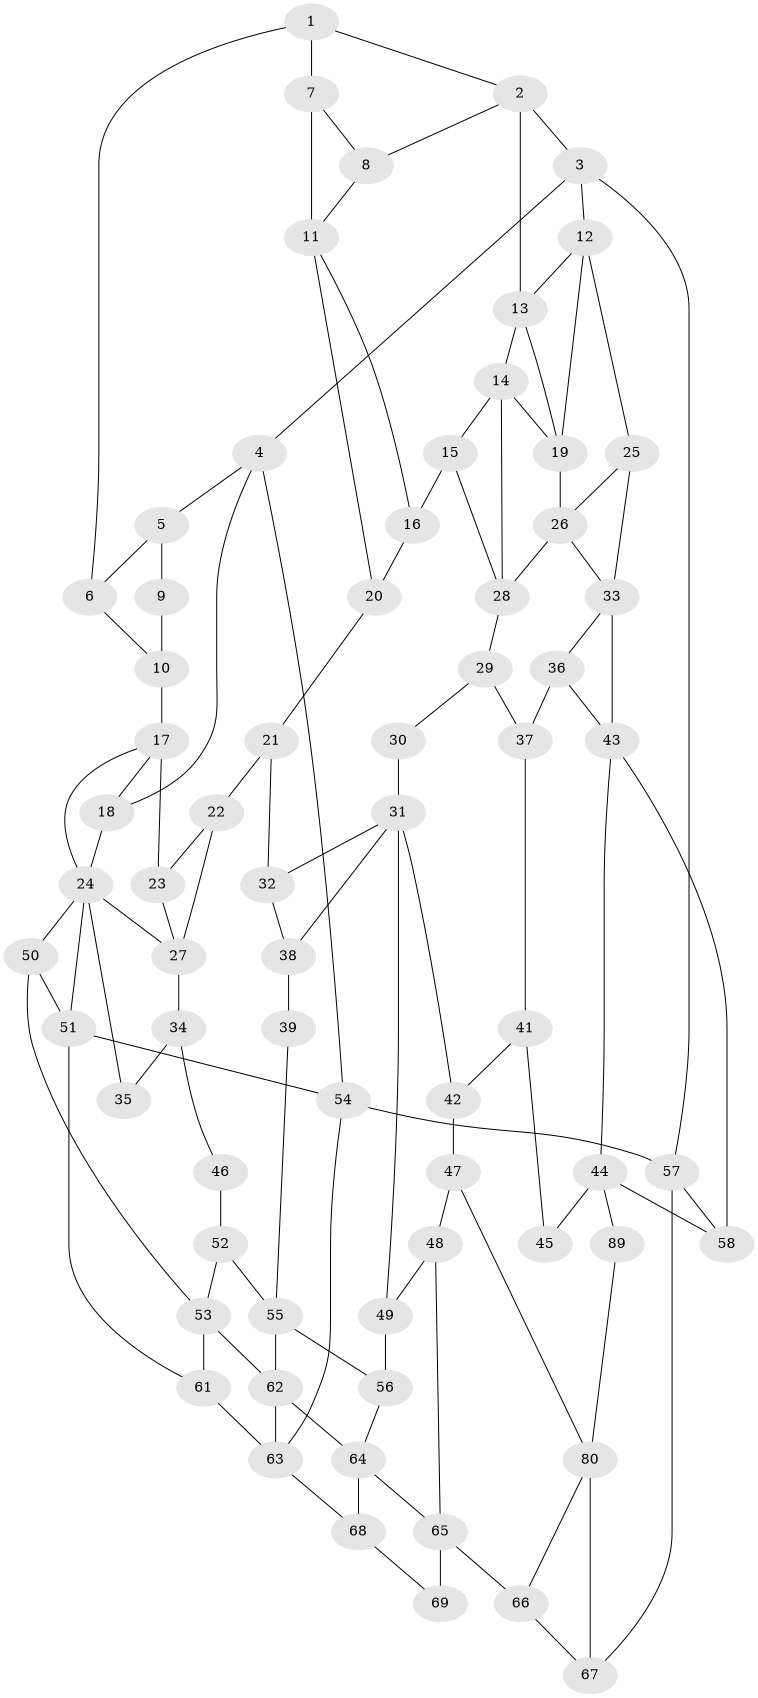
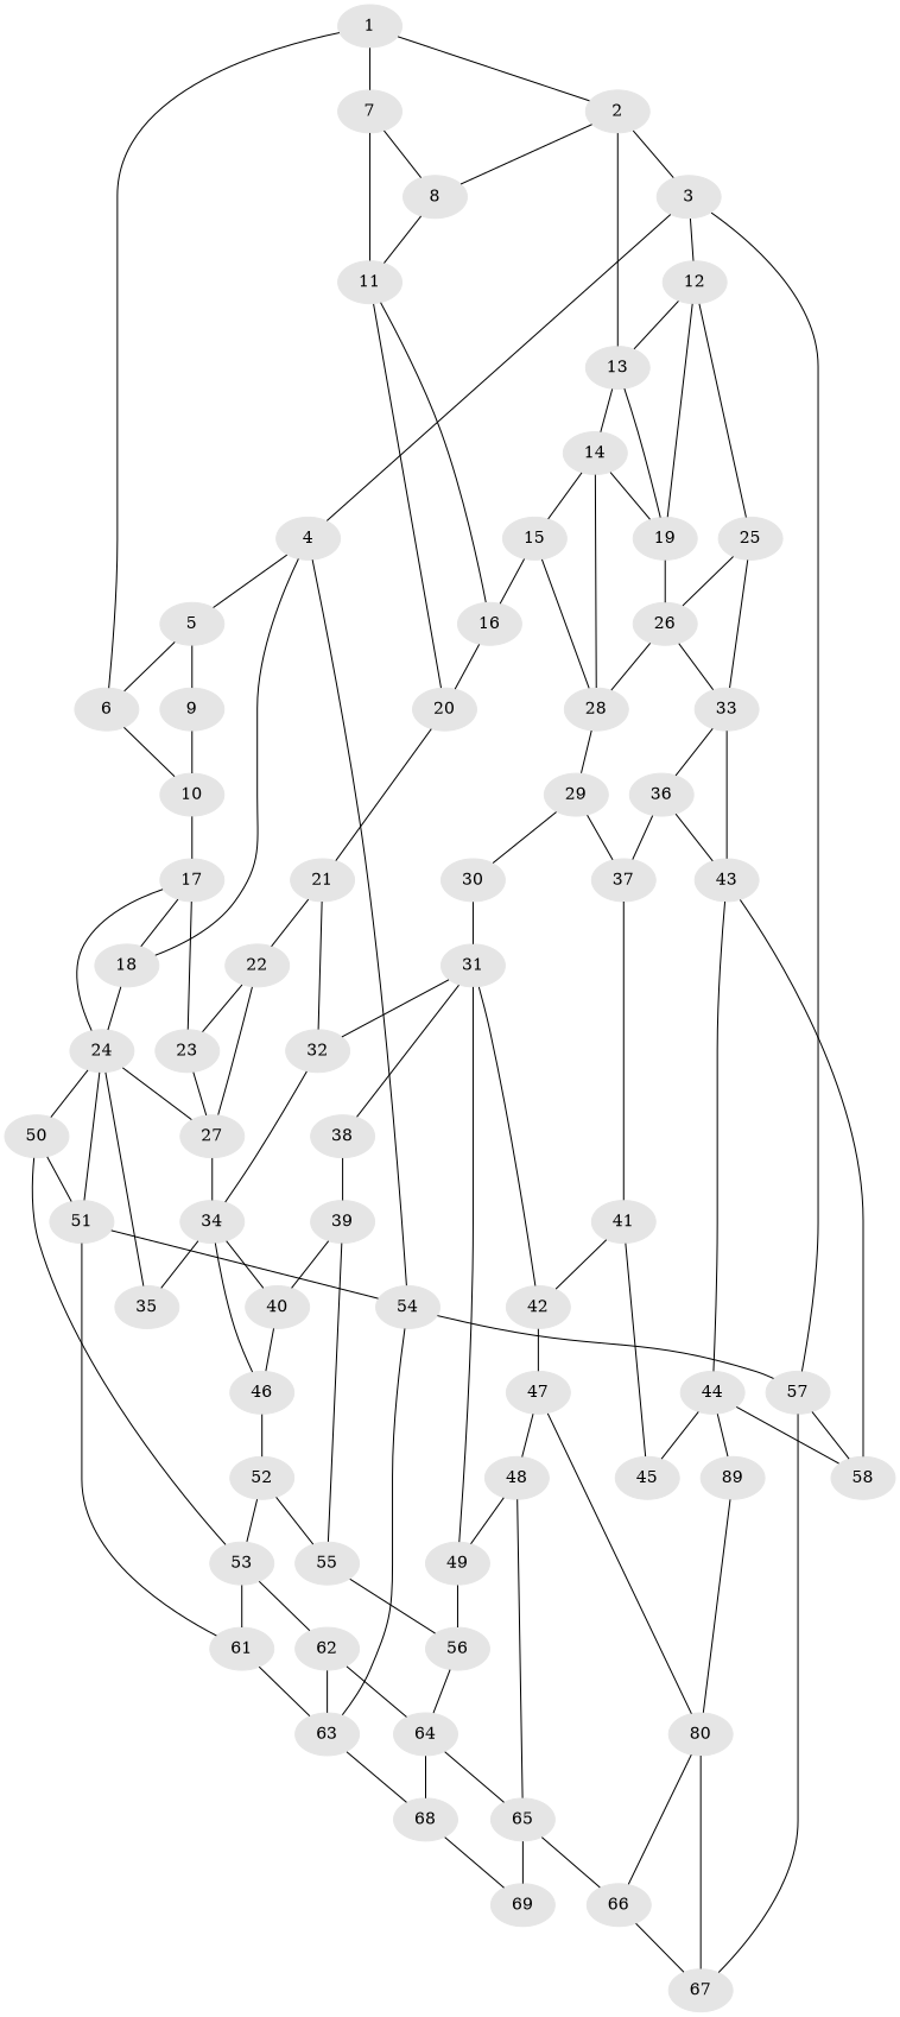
  graph {
    node [color=gray90 style=filled]
    edge [weight=1.0]
    1
    2
    6
    7
    3
    8
    13
    10
    11
    4
    12
    57
    19
    14
    5
    18
    54
    25
    58
    67
    9
    24
    63
    17
    16
    20
    23
    21
    26
    33
    15
    28
    29
    27
    35
    50
    51
    22
    32
    38
    34
    53
    61
    36
    43
+   40
    46
    30
    37
    31
    41
    42
    49
    39
    47
    56
    44
    52
    45
    55
    62
    48
    n63 [label=80]
    n64 [label=89]
    65
    66
    69
    64
    68
    1 -- 2
    1 -- 6
    1 -- 7 [weight=2.0]
    2 -- 3
    2 -- 8
    2 -- 13 [weight=2.0]
    6 -- 10
    7 -- 8
    7 -- 11 [weight=3.0]
    3 -- 4
    3 -- 12
    3 -- 57
    8 -- 11
    13 -- 19
    13 -- 14
    10 -- 17 [weight=2.0]
    11 -- 16
    11 -- 20
    4 -- 5
    4 -- 18
    4 -- 54
    12 -- 13
    12 -- 19
    12 -- 25
    57 -- 58
    57 -- 67
    19 -- 26 [weight=2.0]
    14 -- 19 [weight=2.0]
    14 -- 15
    14 -- 28
    5 -- 6
    5 -- 9
    18 -- 24
    54 -- 57
    54 -- 63
    25 -- 26
    25 -- 33
    9 -- 10 [weight=3.0]
    24 -- 27
    24 -- 35
    24 -- 50
    24 -- 51
    63 -- 68
    17 -- 18
    17 -- 24
    17 -- 23
    16 -- 20
    20 -- 21
    23 -- 27
    21 -- 22
    21 -- 32
    26 -- 33
    26 -- 28
    33 -- 36
    33 -- 43 [weight=3.0]
    15 -- 16
    15 -- 28
    28 -- 29
    29 -- 30
    29 -- 37
    27 -- 34 [weight=2.0]
    50 -- 51
    50 -- 53
    51 -- 54
    51 -- 61 [weight=2.0]
    22 -- 23
    22 -- 27
-   32 -- 38
+   32 -- 34
    38 -- 39
    34 -- 35 [weight=2.0]
+   34 -- 40
    34 -- 46
    53 -- 61 [weight=2.0]
    53 -- 62
    61 -- 63 [weight=2.0]
    36 -- 43
    36 -- 37
    43 -- 58
    43 -- 44
+   40 -- 46
    46 -- 52
    30 -- 31 [weight=2.0]
    37 -- 41
    31 -- 32
    31 -- 38
    31 -- 42
    31 -- 49
    41 -- 42
    41 -- 45
    42 -- 47
    49 -- 56
+   39 -- 40
    39 -- 55
    47 -- 48
    47 -- n63
    56 -- 64
    44 -- 58
    44 -- 45 [weight=2.0]
    44 -- n64 [weight=2.0]
    52 -- 53
    52 -- 55
    55 -- 56
-   55 -- 62 [weight=2.0]
    62 -- 63
    62 -- 64 [weight=2.0]
    48 -- 49
    48 -- 65
    n63 -- 67 [weight=2.0]
    n63 -- 66
    n64 -- n63 [weight=2.0]
    65 -- 66 [weight=2.0]
    65 -- 69 [weight=2.0]
    66 -- 67
    64 -- 65
    64 -- 68
    68 -- 69
  }
